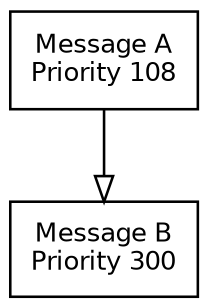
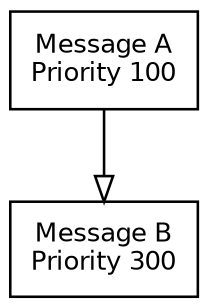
  digraph {
    node [fontname=Helvetica fontsize=10 shape=record]
-   n1 [label="Message A\nPriority 108"]
+   n1 [label="Message A\nPriority 100"]
    n2 [label="Message B\nPriority 300"]
    n1 -> n2 [arrowhead=empty]
  }
